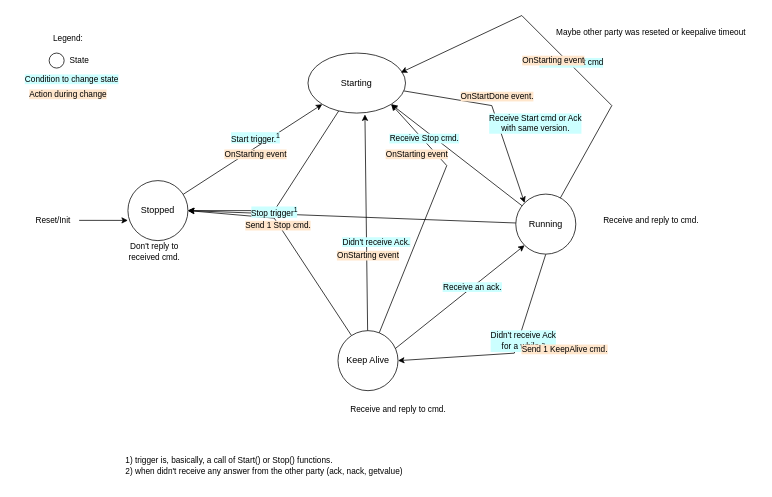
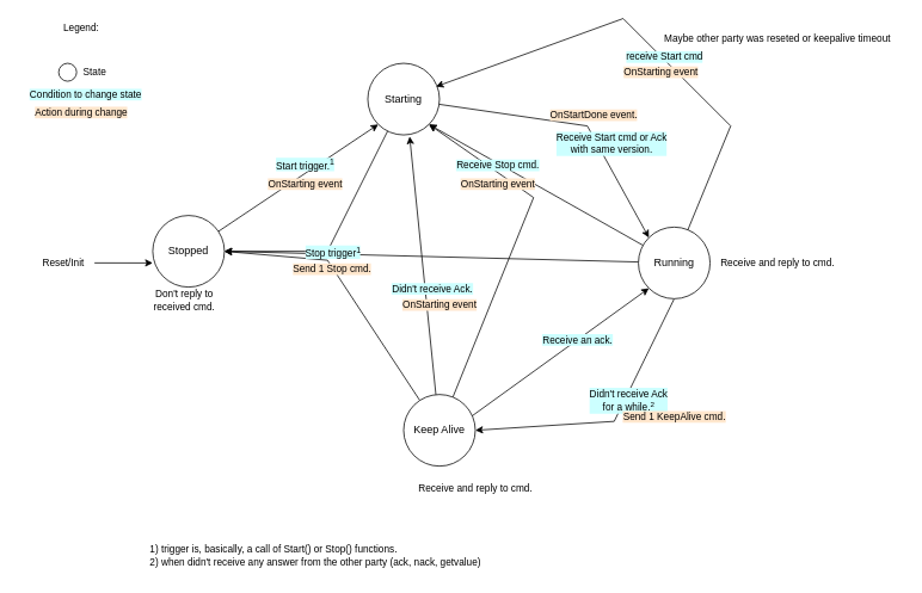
  <mxCell id="0" />
  <mxCell id="1" parent="0" />
  <mxCell id="2" style="edgeStyle=none;shape=connector;rounded=0;orthogonalLoop=1;jettySize=auto;html=1;entryX=1;entryY=1;entryDx=0;entryDy=0;strokeColor=default;align=center;verticalAlign=middle;fontFamily=Helvetica;fontSize=11;fontColor=default;labelBackgroundColor=default;endArrow=classic;" edge="1" parent="1" source="21" target="9"><mxGeometry relative="1" as="geometry"><Array as="points"><mxPoint x="595" y="220" /></Array></mxGeometry></mxCell>
  <mxCell id="3" style="edgeStyle=none;shape=connector;rounded=0;orthogonalLoop=1;jettySize=auto;html=1;entryX=1;entryY=0.5;entryDx=0;entryDy=0;strokeColor=default;align=center;verticalAlign=middle;fontFamily=Helvetica;fontSize=11;fontColor=default;labelBackgroundColor=default;endArrow=classic;" edge="1" parent="1" source="21" target="5"><mxGeometry relative="1" as="geometry"><Array as="points"><mxPoint x="365" y="290" /></Array></mxGeometry></mxCell>
  <mxCell id="4" style="edgeStyle=none;shape=connector;rounded=0;orthogonalLoop=1;jettySize=auto;html=1;entryX=0;entryY=1;entryDx=0;entryDy=0;strokeColor=default;align=center;verticalAlign=middle;fontFamily=Helvetica;fontSize=11;fontColor=default;labelBackgroundColor=default;endArrow=classic;" edge="1" parent="1" source="5" target="9"><mxGeometry relative="1" as="geometry" /></mxCell>
  <mxCell id="5" value="Stopped" style="ellipse;whiteSpace=wrap;html=1;aspect=fixed;" vertex="1" parent="1"><mxGeometry x="170" y="240" width="80" height="80" as="geometry" /></mxCell>
  <mxCell id="6" style="rounded=0;orthogonalLoop=1;jettySize=auto;html=1;entryX=0;entryY=0;entryDx=0;entryDy=0;" edge="1" parent="1" source="9" target="16"><mxGeometry relative="1" as="geometry"><mxPoint x="550" y="200" as="targetPoint" /><Array as="points"><mxPoint x="655" y="140" /></Array></mxGeometry></mxCell>
  <mxCell id="7" value="Receive Start cmd or Ack&lt;div&gt;with same version.&lt;/div&gt;" style="edgeLabel;html=1;align=center;verticalAlign=middle;resizable=0;points=[];fontFamily=Helvetica;fontSize=11;fontColor=default;labelBackgroundColor=#CCFFFF;" vertex="1" connectable="0" parent="6"><mxGeometry x="-0.365" relative="1" as="geometry"><mxPoint x="95" y="30" as="offset" /></mxGeometry></mxCell>
  <mxCell id="8" style="edgeStyle=none;shape=connector;rounded=0;orthogonalLoop=1;jettySize=auto;html=1;strokeColor=default;align=center;verticalAlign=middle;fontFamily=Helvetica;fontSize=11;fontColor=default;labelBackgroundColor=default;endArrow=classic;" edge="1" parent="1" source="9"><mxGeometry relative="1" as="geometry"><mxPoint x="250" y="280" as="targetPoint" /><Array as="points"><mxPoint x="365" y="280" /></Array></mxGeometry></mxCell>
- <mxCell id="9" value="Starting" style="ellipse;whiteSpace=wrap;html=1;aspect=fixed;" vertex="1" parent="1"><mxGeometry x="410" y="70" width="130" height="80" as="geometry" /></mxCell>
+ <mxCell id="9" value="Starting" style="ellipse;whiteSpace=wrap;html=1;aspect=fixed;" vertex="1" parent="1"><mxGeometry x="410" y="70" width="80" height="80" as="geometry" /></mxCell>
  <mxCell id="10" style="rounded=0;orthogonalLoop=1;jettySize=auto;html=1;entryX=1;entryY=0.5;entryDx=0;entryDy=0;exitX=0.5;exitY=1;exitDx=0;exitDy=0;" edge="1" parent="1" source="16" target="21"><mxGeometry relative="1" as="geometry"><mxPoint x="450" y="370" as="targetPoint" /><Array as="points"><mxPoint x="685" y="470" /></Array></mxGeometry></mxCell>
  <mxCell id="11" value="Didn't receive Ack&lt;div&gt;for a while.&lt;font size=&quot;1&quot;&gt;&lt;sup&gt;2&lt;/sup&gt;&lt;/font&gt;&lt;/div&gt;" style="edgeLabel;html=1;align=center;verticalAlign=middle;resizable=0;points=[];fontFamily=Helvetica;fontSize=11;fontColor=default;labelBackgroundColor=#CCFFFF;" vertex="1" connectable="0" parent="10"><mxGeometry x="-0.077" y="-2" relative="1" as="geometry"><mxPoint x="13" y="-13" as="offset" /></mxGeometry></mxCell>
  <mxCell id="12" style="edgeStyle=none;shape=connector;rounded=0;orthogonalLoop=1;jettySize=auto;html=1;entryX=1;entryY=0.5;entryDx=0;entryDy=0;strokeColor=default;align=center;verticalAlign=middle;fontFamily=Helvetica;fontSize=11;fontColor=default;labelBackgroundColor=default;endArrow=classic;" edge="1" parent="1" source="16" target="5"><mxGeometry relative="1" as="geometry" /></mxCell>
  <mxCell id="13" value="Stop trigger&lt;sup&gt;1&lt;/sup&gt;" style="edgeLabel;html=1;align=center;verticalAlign=middle;resizable=0;points=[];fontFamily=Helvetica;fontSize=11;fontColor=default;labelBackgroundColor=#CCFFFF;" vertex="1" connectable="0" parent="12"><mxGeometry x="0.586" y="-1" relative="1" as="geometry"><mxPoint x="24" y="-1" as="offset" /></mxGeometry></mxCell>
  <mxCell id="14" style="edgeStyle=none;shape=connector;rounded=0;orthogonalLoop=1;jettySize=auto;html=1;entryX=1;entryY=1;entryDx=0;entryDy=0;strokeColor=default;align=center;verticalAlign=middle;fontFamily=Helvetica;fontSize=11;fontColor=default;labelBackgroundColor=default;endArrow=classic;" edge="1" parent="1" source="16" target="9"><mxGeometry relative="1" as="geometry" /></mxCell>
  <mxCell id="15" value="Receive Stop cmd." style="edgeLabel;html=1;align=center;verticalAlign=middle;resizable=0;points=[];fontFamily=Helvetica;fontSize=11;fontColor=default;labelBackgroundColor=#CCFFFF;" vertex="1" connectable="0" parent="14"><mxGeometry x="-0.024" relative="1" as="geometry"><mxPoint x="-46" y="-24" as="offset" /></mxGeometry></mxCell>
- <mxCell id="16" value="Running" style="ellipse;whiteSpace=wrap;html=1;aspect=fixed;" vertex="1" parent="1"><mxGeometry x="687" y="258" width="80" height="80" as="geometry" /></mxCell>
+ <mxCell id="16" value="Running" style="ellipse;whiteSpace=wrap;html=1;aspect=fixed;" vertex="1" parent="1"><mxGeometry x="712" y="253" width="80" height="80" as="geometry" /></mxCell>
  <mxCell id="17" style="edgeStyle=none;shape=connector;rounded=0;orthogonalLoop=1;jettySize=auto;html=1;strokeColor=default;align=center;verticalAlign=middle;fontFamily=Helvetica;fontSize=11;fontColor=default;labelBackgroundColor=default;endArrow=classic;entryX=0.584;entryY=1.023;entryDx=0;entryDy=0;entryPerimeter=0;" edge="1" parent="1" source="21" target="9"><mxGeometry relative="1" as="geometry"><mxPoint x="280" y="280" as="targetPoint" /></mxGeometry></mxCell>
  <mxCell id="18" value="Didn't receive Ack." style="edgeLabel;html=1;align=center;verticalAlign=middle;resizable=0;points=[];fontFamily=Helvetica;fontSize=11;fontColor=default;labelBackgroundColor=#CCFFFF;" vertex="1" connectable="0" parent="17"><mxGeometry x="0.195" relative="1" as="geometry"><mxPoint x="13" y="53" as="offset" /></mxGeometry></mxCell>
  <mxCell id="19" style="edgeStyle=none;shape=connector;rounded=0;orthogonalLoop=1;jettySize=auto;html=1;entryX=0;entryY=1;entryDx=0;entryDy=0;strokeColor=default;align=center;verticalAlign=middle;fontFamily=Helvetica;fontSize=11;fontColor=default;labelBackgroundColor=default;endArrow=classic;exitX=0.948;exitY=0.304;exitDx=0;exitDy=0;exitPerimeter=0;" edge="1" parent="1" source="21" target="16"><mxGeometry relative="1" as="geometry"><Array as="points" /></mxGeometry></mxCell>
  <mxCell id="20" value="Receive an ack." style="edgeLabel;html=1;align=center;verticalAlign=middle;resizable=0;points=[];fontFamily=Helvetica;fontSize=11;fontColor=default;labelBackgroundColor=#CCFFFF;" vertex="1" connectable="0" parent="19"><mxGeometry x="0.203" relative="1" as="geometry"><mxPoint x="-1" as="offset" /></mxGeometry></mxCell>
  <mxCell id="21" value="Keep Alive" style="ellipse;whiteSpace=wrap;html=1;aspect=fixed;" vertex="1" parent="1"><mxGeometry x="450" y="440" width="80" height="80" as="geometry" /></mxCell>
  <mxCell id="22" value="Start trigger.&lt;sup&gt;1&lt;/sup&gt;" style="text;html=1;align=center;verticalAlign=middle;resizable=0;points=[];autosize=1;strokeColor=none;fillColor=none;fontFamily=Helvetica;fontSize=11;fontColor=default;labelBackgroundColor=#CCFFFF;" vertex="1" parent="1"><mxGeometry x="295" y="168" width="90" height="30" as="geometry" /></mxCell>
  <mxCell id="23" value="Reset/Init" style="text;html=1;align=center;verticalAlign=middle;resizable=0;points=[];autosize=1;strokeColor=none;fillColor=none;fontFamily=Helvetica;fontSize=11;fontColor=default;labelBackgroundColor=default;" vertex="1" parent="1"><mxGeometry x="35" y="278" width="70" height="30" as="geometry" /></mxCell>
  <mxCell id="24" style="edgeStyle=none;shape=connector;rounded=0;orthogonalLoop=1;jettySize=auto;html=1;entryX=0;entryY=0.663;entryDx=0;entryDy=0;entryPerimeter=0;strokeColor=default;align=center;verticalAlign=middle;fontFamily=Helvetica;fontSize=11;fontColor=default;labelBackgroundColor=default;endArrow=classic;" edge="1" parent="1" source="23" target="5"><mxGeometry relative="1" as="geometry" /></mxCell>
  <mxCell id="25" value="Send 1 KeepAlive cmd." style="text;html=1;align=center;verticalAlign=middle;resizable=0;points=[];autosize=1;strokeColor=none;fillColor=none;fontFamily=Helvetica;fontSize=11;fontColor=default;labelBackgroundColor=#FFE6CC;" vertex="1" parent="1"><mxGeometry x="682" y="450" width="140" height="30" as="geometry" /></mxCell>
  <mxCell id="26" value="Receive and reply to cmd." style="text;html=1;align=center;verticalAlign=middle;resizable=0;points=[];autosize=1;strokeColor=none;fillColor=none;fontFamily=Helvetica;fontSize=11;fontColor=default;labelBackgroundColor=default;" vertex="1" parent="1"><mxGeometry x="792" y="278" width="150" height="30" as="geometry" /></mxCell>
  <mxCell id="27" value="OnStartDone event." style="text;html=1;align=center;verticalAlign=middle;resizable=0;points=[];autosize=1;strokeColor=none;fillColor=none;fontFamily=Helvetica;fontSize=11;fontColor=default;labelBackgroundColor=#FFE6CC;" vertex="1" parent="1"><mxGeometry x="602" y="113" width="120" height="30" as="geometry" /></mxCell>
  <mxCell id="28" value="Send 1 Stop cmd." style="text;html=1;align=center;verticalAlign=middle;resizable=0;points=[];autosize=1;strokeColor=none;fillColor=none;fontFamily=Helvetica;fontSize=11;fontColor=default;labelBackgroundColor=#FFE6CC;" vertex="1" parent="1"><mxGeometry x="315" y="285" width="110" height="30" as="geometry" /></mxCell>
  <mxCell id="29" value="Don't reply to&lt;div&gt;received cmd.&lt;/div&gt;" style="text;html=1;align=center;verticalAlign=middle;resizable=0;points=[];autosize=1;strokeColor=none;fillColor=none;fontFamily=Helvetica;fontSize=11;fontColor=default;labelBackgroundColor=default;" vertex="1" parent="1"><mxGeometry x="160" y="315" width="90" height="40" as="geometry" /></mxCell>
  <mxCell id="30" value="Condition to change state" style="text;html=1;align=center;verticalAlign=middle;resizable=0;points=[];autosize=1;strokeColor=none;fillColor=none;fontFamily=Helvetica;fontSize=11;fontColor=default;labelBackgroundColor=#CCFFFF;" vertex="1" parent="1"><mxGeometry x="20" y="90" width="150" height="30" as="geometry" /></mxCell>
- <mxCell id="31" value="Legend:" style="text;html=1;align=center;verticalAlign=middle;resizable=0;points=[];autosize=1;strokeColor=none;fillColor=none;fontFamily=Helvetica;fontSize=11;fontColor=default;labelBackgroundColor=default;" vertex="1" parent="1"><mxGeometry x="60" y="35" width="60" height="30" as="geometry" /></mxCell>
+ <mxCell id="31" value="Legend:" style="text;html=1;align=center;verticalAlign=middle;resizable=0;points=[];autosize=1;strokeColor=none;fillColor=none;fontFamily=Helvetica;fontSize=11;fontColor=default;labelBackgroundColor=default;" vertex="1" parent="1"><mxGeometry x="60" y="15" width="60" height="30" as="geometry" /></mxCell>
  <mxCell id="32" value="" style="ellipse;whiteSpace=wrap;html=1;fontFamily=Helvetica;fontSize=11;fontColor=default;labelBackgroundColor=default;" vertex="1" parent="1"><mxGeometry x="65" y="70" width="20" height="20" as="geometry" /></mxCell>
  <mxCell id="33" value="State" style="text;html=1;align=center;verticalAlign=middle;resizable=0;points=[];autosize=1;strokeColor=none;fillColor=none;fontFamily=Helvetica;fontSize=11;fontColor=default;labelBackgroundColor=default;" vertex="1" parent="1"><mxGeometry x="80" y="65" width="50" height="30" as="geometry" /></mxCell>
  <mxCell id="34" value="Action during change" style="text;html=1;align=center;verticalAlign=middle;resizable=0;points=[];autosize=1;strokeColor=none;fillColor=none;fontFamily=Helvetica;fontSize=11;fontColor=default;labelBackgroundColor=#FFE6CC;" vertex="1" parent="1"><mxGeometry x="25" y="110" width="130" height="30" as="geometry" /></mxCell>
  <mxCell id="35" value="OnStarting event" style="text;html=1;align=center;verticalAlign=middle;resizable=0;points=[];autosize=1;strokeColor=none;fillColor=none;fontFamily=Helvetica;fontSize=11;fontColor=default;labelBackgroundColor=#FFE6CC;" vertex="1" parent="1"><mxGeometry x="500" y="190" width="110" height="30" as="geometry" /></mxCell>
  <mxCell id="36" value="&lt;div&gt;1) trigger is, basically, a call of Start() or Stop() functions.&lt;/div&gt;2) when didn't receive any answer from the other party (ack, nack, getvalue)" style="text;html=1;align=left;verticalAlign=middle;resizable=0;points=[];autosize=1;strokeColor=none;fillColor=none;fontFamily=Helvetica;fontSize=11;fontColor=default;labelBackgroundColor=default;labelPosition=center;verticalLabelPosition=middle;" vertex="1" parent="1"><mxGeometry x="165" y="600" width="390" height="40" as="geometry" /></mxCell>
  <mxCell id="37" value="Receive and reply to cmd." style="text;html=1;align=center;verticalAlign=middle;resizable=0;points=[];autosize=1;strokeColor=none;fillColor=none;fontFamily=Helvetica;fontSize=11;fontColor=default;labelBackgroundColor=default;" vertex="1" parent="1"><mxGeometry x="455" y="530" width="150" height="30" as="geometry" /></mxCell>
  <mxCell id="38" style="edgeStyle=none;shape=connector;rounded=0;orthogonalLoop=1;jettySize=auto;html=1;entryX=0.952;entryY=0.325;entryDx=0;entryDy=0;entryPerimeter=0;strokeColor=default;align=center;verticalAlign=middle;fontFamily=Helvetica;fontSize=11;fontColor=default;labelBackgroundColor=default;endArrow=classic;" edge="1" parent="1" source="16" target="9"><mxGeometry relative="1" as="geometry"><Array as="points"><mxPoint x="815" y="140" /><mxPoint x="695" y="20" /></Array></mxGeometry></mxCell>
  <mxCell id="39" value="receive Start cmd" style="edgeLabel;html=1;align=center;verticalAlign=middle;resizable=0;points=[];fontFamily=Helvetica;fontSize=11;fontColor=default;labelBackgroundColor=#CCFFFF;" vertex="1" connectable="0" parent="38"><mxGeometry x="-0.098" y="-2" relative="1" as="geometry"><mxPoint as="offset" /></mxGeometry></mxCell>
  <mxCell id="40" value="Maybe other party was reseted or keepalive timeout" style="text;html=1;align=center;verticalAlign=middle;resizable=0;points=[];autosize=1;strokeColor=none;fillColor=none;fontFamily=Helvetica;fontSize=11;fontColor=default;labelBackgroundColor=default;" vertex="1" parent="1"><mxGeometry x="727" y="28" width="280" height="30" as="geometry" /></mxCell>
  <mxCell id="41" value="OnStarting event" style="text;html=1;align=center;verticalAlign=middle;resizable=0;points=[];autosize=1;strokeColor=none;fillColor=none;fontFamily=Helvetica;fontSize=11;fontColor=default;labelBackgroundColor=#FFE6CC;" vertex="1" parent="1"><mxGeometry x="285" y="190" width="110" height="30" as="geometry" /></mxCell>
  <mxCell id="42" value="OnStarting event" style="text;html=1;align=center;verticalAlign=middle;resizable=0;points=[];autosize=1;strokeColor=none;fillColor=none;fontFamily=Helvetica;fontSize=11;fontColor=default;labelBackgroundColor=#FFE6CC;" vertex="1" parent="1"><mxGeometry x="682" y="65" width="110" height="30" as="geometry" /></mxCell>
  <mxCell id="43" value="OnStarting event" style="text;html=1;align=center;verticalAlign=middle;resizable=0;points=[];autosize=1;strokeColor=none;fillColor=none;fontFamily=Helvetica;fontSize=11;fontColor=default;labelBackgroundColor=#FFE6CC;" vertex="1" parent="1"><mxGeometry x="435" y="325" width="110" height="30" as="geometry" /></mxCell>
